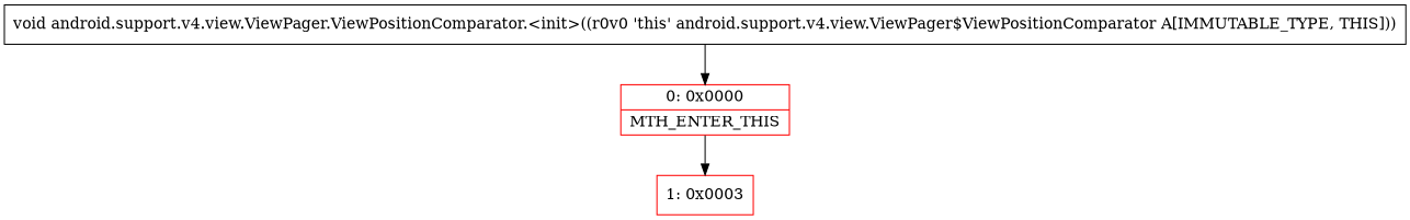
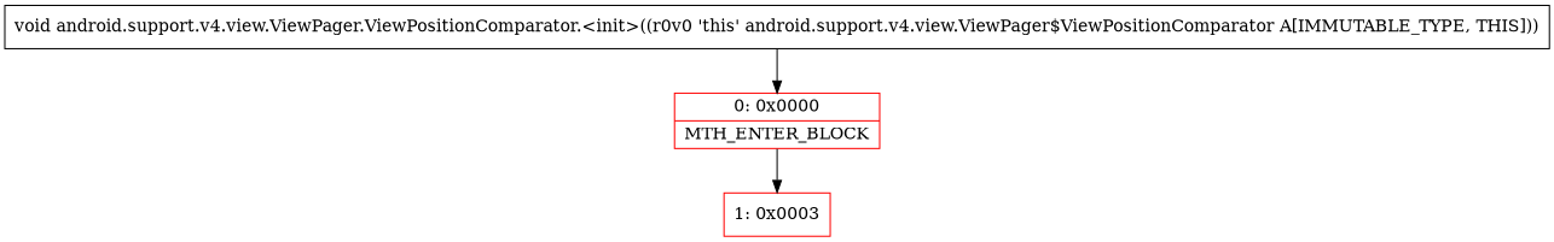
  digraph {
    node [color=red shape=record]
-   n1 [label="{0\:\ 0x0000|MTH_ENTER_THIS\l}"]
+   n1 [label="{0\:\ 0x0000|MTH_ENTER_BLOCK\l}"]
    n2 [label="{1\:\ 0x0003}"]
    n3 [label="{void android.support.v4.view.ViewPager.ViewPositionComparator.\<init\>((r0v0 'this' android.support.v4.view.ViewPager$ViewPositionComparator A[IMMUTABLE_TYPE, THIS])) }" color=""]
    subgraph cluster_1 {
      label="R(0)"
    }
    n1 -> n2
    n3 -> n1
  }
